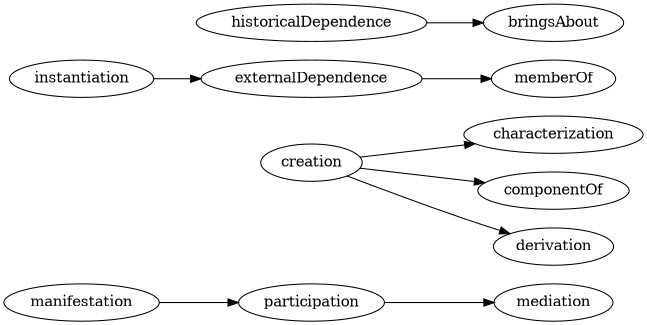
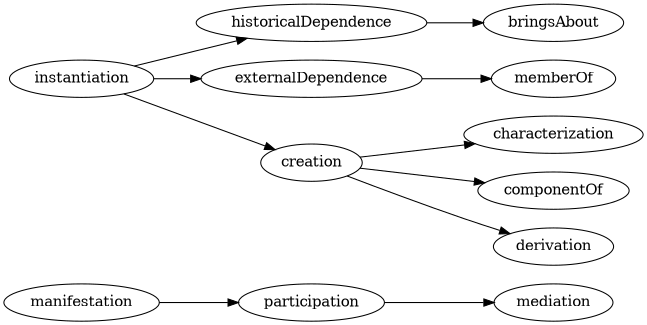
  strict digraph {
    rankdir=LR
    manifestation
    participation
    instantiation
    historicalDependence
    externalDependence
    creation
    mediation
    bringsAbout
    memberOf
    characterization
    componentOf
    derivation
    manifestation -> participation
    participation -> mediation
+   instantiation -> historicalDependence
    instantiation -> externalDependence
+   instantiation -> creation
    historicalDependence -> bringsAbout
    externalDependence -> memberOf
    creation -> characterization
    creation -> componentOf
    creation -> derivation
  }
